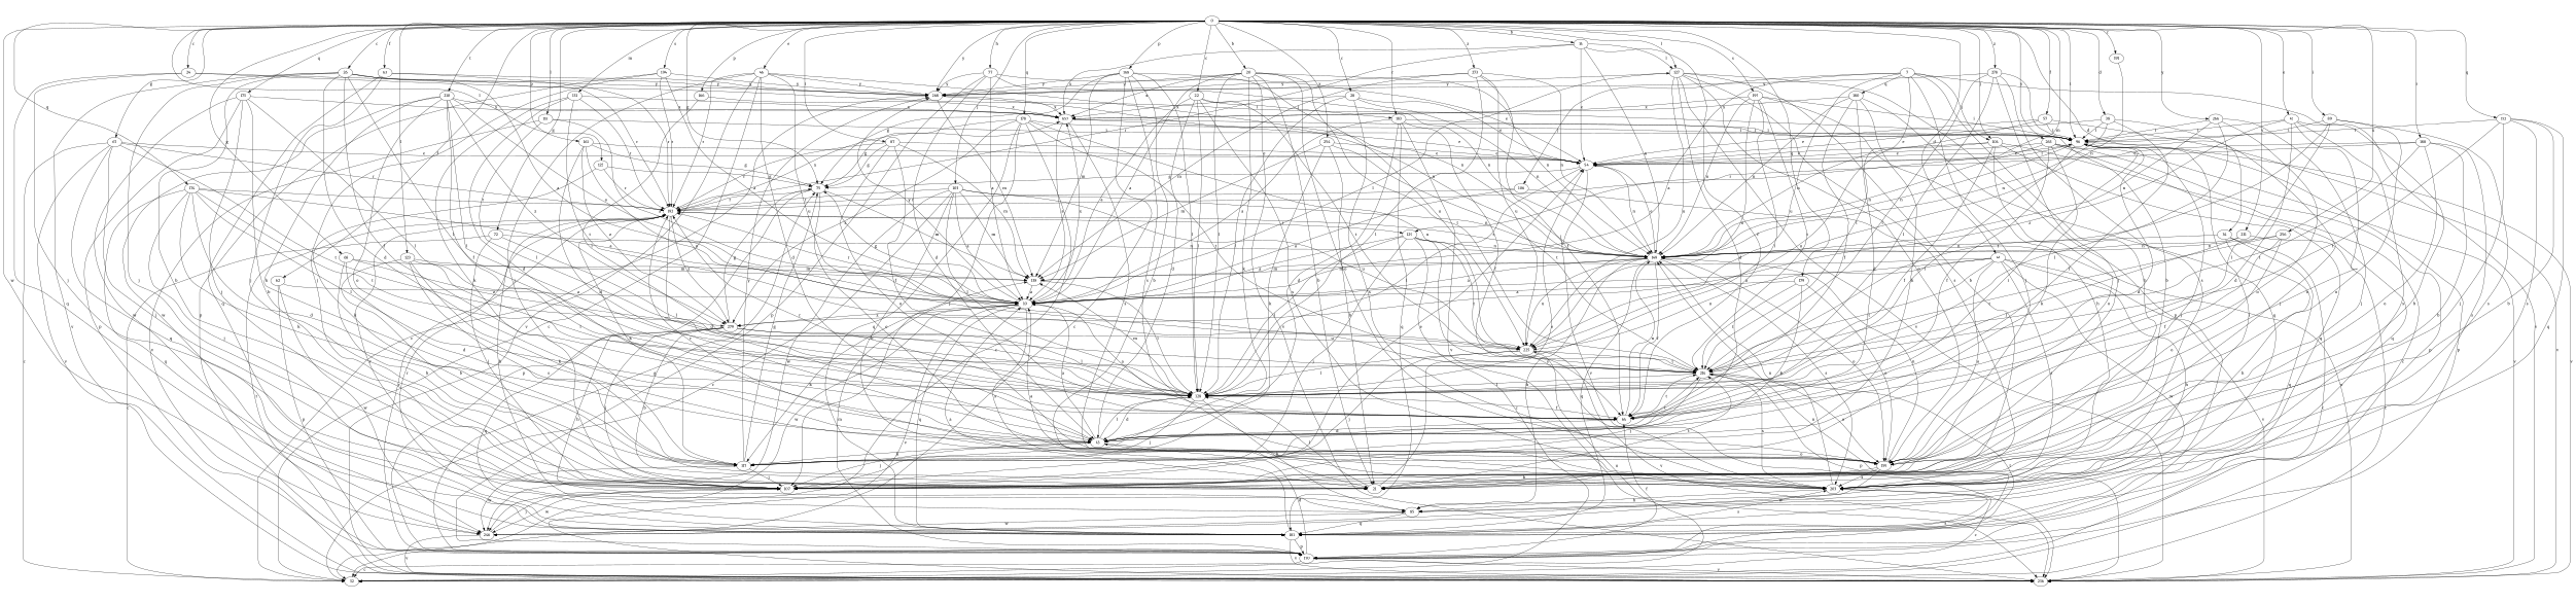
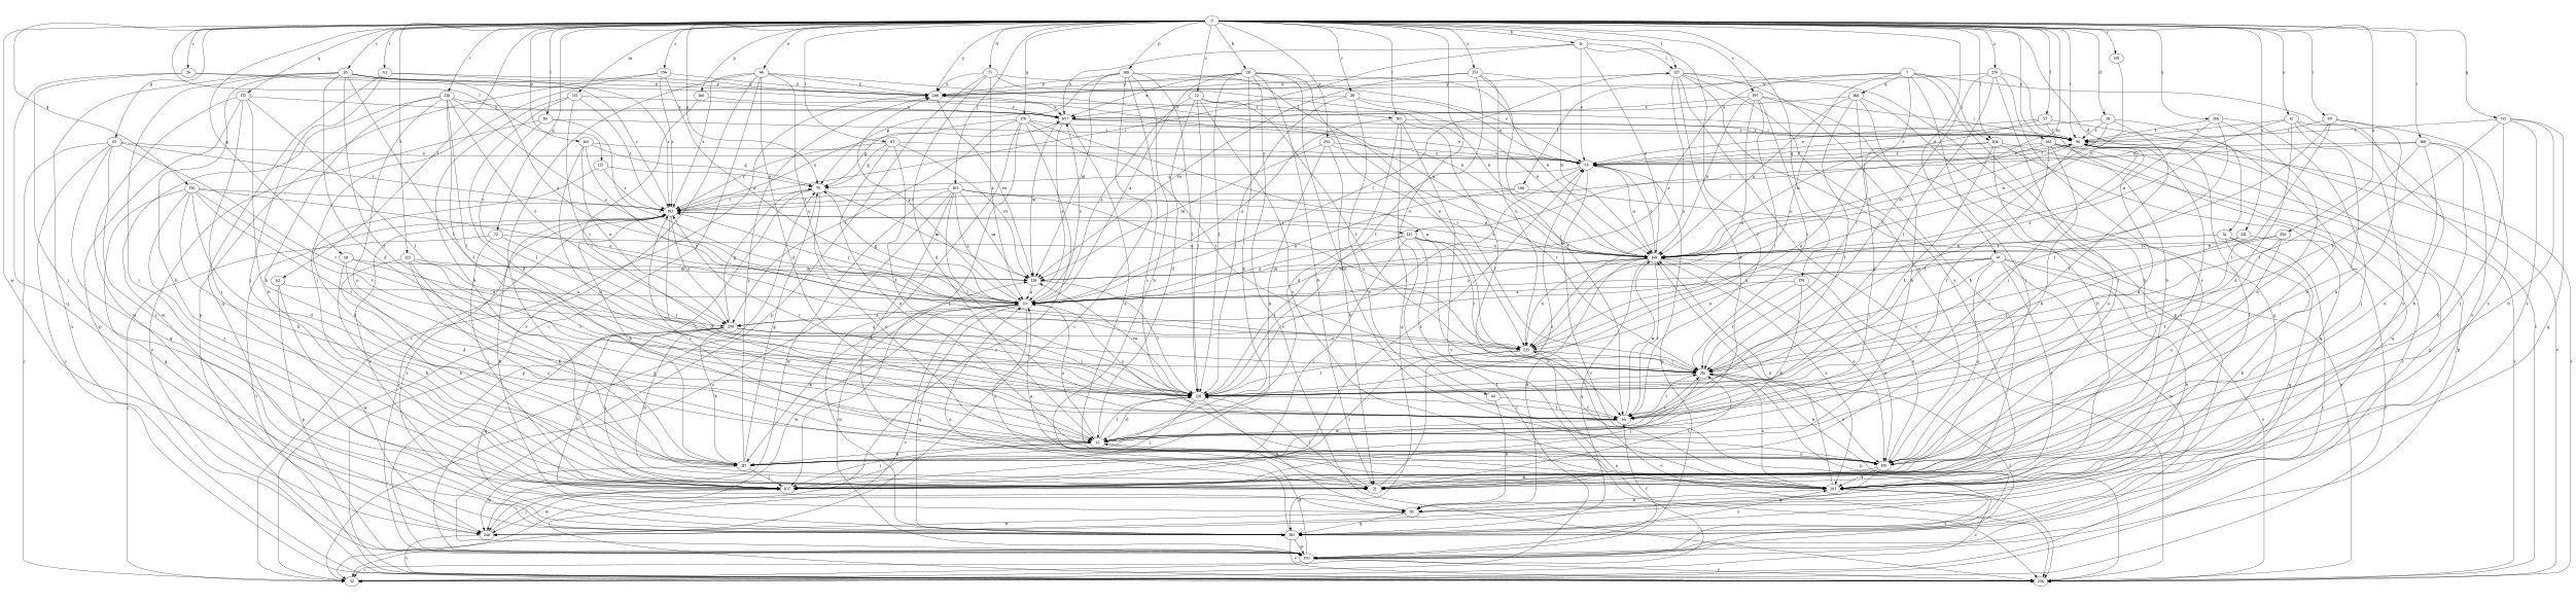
  strict digraph {
    fontname=Merriweather
    node [fontname=Merriweather]
    edge [fontname=Merriweather]
    0
    14
    20
    22
    24
    26
    28
    34
    38
    41
    45
    46
    57
    62
    63
    67
    68
    72
    75
    77
    87
    89
    96
    103
    104
    118
    123
    125
    127
    129
    131
+   141
    161
    166
    168
    172
    173
    174
    178
    179
    183
    188
    191
    194
    195
    210
    231
    246
    254
    256
    263
    266
    268
    273
    278
    192
    n57 [label=657]
    54
    64
    149
    10
    21
    214
    236
    117
    128
    159
    203
    43
    107
    181
    32
    85
    225
    138
    279
    170
    7
    106
    180
    0 -> 14 [label=b]
    0 -> 20 [label=b]
    0 -> 22 [label=c]
    0 -> 24 [label=c]
    0 -> 26 [label=c]
    0 -> 28 [label=c]
    0 -> 34 [label=d]
    0 -> 38 [label=d]
    0 -> 41 [label=d]
    0 -> 45 [label=e]
    0 -> 46 [label=e]
    0 -> 57 [label=f]
    0 -> 62 [label=f]
    0 -> 63 [label=f]
    0 -> 67 [label=g]
    0 -> 68 [label=g]
    0 -> 72 [label=g]
    0 -> 75 [label=g]
    0 -> 77 [label=h]
    0 -> 87 [label=i]
    0 -> 89 [label=i]
    0 -> 96 [label=i]
    0 -> 103 [label=j]
    0 -> 104 [label=j]
    0 -> 118 [label=l]
    0 -> 123 [label=l]
    0 -> 125 [label=l]
    0 -> 127 [label=l]
    0 -> 129 [label=m]
    0 -> 131 [label=m]
+   0 -> 141 [label=n]
    0 -> 161 [label=p]
    0 -> 166 [label=p]
    0 -> 168 [label=p]
    0 -> 172 [label=q]
    0 -> 173 [label=q]
    0 -> 174 [label=q]
    0 -> 178 [label=q]
    0 -> 179 [label=q]
    0 -> 183 [label=r]
    0 -> 188 [label=r]
    0 -> 191 [label=r]
    0 -> 194 [label=s]
    0 -> 195 [label=s]
    0 -> 210 [label=t]
    0 -> 231 [label=v]
    0 -> 246 [label=w]
    0 -> 254 [label=x]
    0 -> 256 [label=x]
    0 -> 263 [label=y]
    0 -> 266 [label=y]
    0 -> 268 [label=y]
    0 -> 273 [label=z]
    0 -> 278 [label=z]
    14 -> 127 [label=l]
    14 -> 192 [label=r]
    14 -> n57 [label=x]
    14 -> 54 [label=e]
    14 -> 64 [label=f]
    14 -> 149 [label=n]
    20 -> 268 [label=y]
    20 -> n57 [label=x]
    20 -> 149 [label=n]
    20 -> 10 [label=a]
    20 -> 21 [label=b]
    20 -> 214 [label=t]
    20 -> 236 [label=v]
    20 -> 117 [label=k]
    20 -> 128 [label=l]
    20 -> 159 [label=o]
    22 -> 183 [label=j]
    22 -> 10 [label=a]
    22 -> 214 [label=t]
    22 -> 128 [label=l]
    22 -> 203 [label=s]
    22 -> 43 [label=d]
    24 -> 96 [label=i]
    24 -> 268 [label=y]
    24 -> 107 [label=j]
    24 -> 181 [label=q]
    26 -> 268 [label=y]
    26 -> 192 [label=r]
    26 -> 64 [label=f]
    26 -> 10 [label=a]
    26 -> 21 [label=b]
    26 -> 236 [label=v]
    26 -> 128 [label=l]
    26 -> 43 [label=d]
    26 -> 107 [label=j]
    28 -> n57 [label=x]
    28 -> 54 [label=e]
    28 -> 149 [label=n]
    28 -> 128 [label=l]
    28 -> 203 [label=s]
    34 -> 149 [label=n]
    34 -> 181 [label=q]
    34 -> 32 [label=c]
    34 -> 85 [label=h]
    38 -> 96 [label=i]
    38 -> 54 [label=e]
    38 -> 64 [label=f]
    38 -> 149 [label=n]
    38 -> 107 [label=j]
    41 -> 246 [label=w]
    41 -> 10 [label=a]
    41 -> 214 [label=t]
    41 -> 236 [label=v]
    41 -> 159 [label=o]
    41 -> 203 [label=s]
    41 -> 85 [label=h]
    41 -> 225 [label=u]
    41 -> 138 [label=m]
    45 -> 96 [label=i]
    45 -> 21 [label=b]
    45 -> 159 [label=o]
    45 -> 203 [label=s]
    45 -> 43 [label=d]
    45 -> 279 [label=z]
    46 -> 268 [label=y]
    46 -> 192 [label=r]
    46 -> 149 [label=n]
    46 -> 236 [label=v]
    46 -> 43 [label=d]
    46 -> 107 [label=j]
    46 -> 32 [label=c]
    46 -> 225 [label=u]
    57 -> 96 [label=i]
    57 -> 54 [label=e]
    57 -> 149 [label=n]
    57 -> 236 [label=v]
    62 -> 246 [label=w]
    62 -> 10 [label=a]
    62 -> 170 [label=p]
    63 -> 268 [label=y]
    63 -> 192 [label=r]
    63 -> 107 [label=j]
    63 -> 181 [label=q]
    67 -> 192 [label=r]
    67 -> 54 [label=e]
    67 -> 214 [label=t]
    67 -> 236 [label=v]
    67 -> 107 [label=j]
    67 -> 181 [label=q]
    67 -> 32 [label=c]
    68 -> 21 [label=b]
    68 -> 43 [label=d]
    68 -> 138 [label=m]
    68 -> 279 [label=z]
    72 -> 149 [label=n]
    72 -> 128 [label=l]
    72 -> 107 [label=j]
    72 -> 32 [label=c]
    75 -> 192 [label=r]
    75 -> 159 [label=o]
    75 -> 138 [label=m]
    75 -> 170 [label=p]
    77 -> 268 [label=y]
    77 -> 54 [label=e]
    77 -> 149 [label=n]
    77 -> 10 [label=a]
    77 -> 43 [label=d]
    77 -> 170 [label=p]
    87 -> 75 [label=g]
    87 -> 192 [label=r]
    87 -> 54 [label=e]
    87 -> 64 [label=f]
    87 -> 159 [label=o]
    87 -> 138 [label=m]
    89 -> 96 [label=i]
    89 -> 214 [label=t]
    89 -> 128 [label=l]
    89 -> 159 [label=o]
    89 -> 203 [label=s]
    96 -> 54 [label=e]
    96 -> 149 [label=n]
    96 -> 236 [label=v]
    96 -> 128 [label=l]
    96 -> 43 [label=d]
    96 -> 107 [label=j]
    96 -> 170 [label=p]
    103 -> 246 [label=w]
    103 -> 192 [label=r]
    103 -> 149 [label=n]
    103 -> 10 [label=a]
    103 -> 21 [label=b]
    103 -> 128 [label=l]
    103 -> 32 [label=c]
    103 -> 225 [label=u]
    103 -> 138 [label=m]
    104 -> 54 [label=e]
    104 -> 64 [label=f]
    104 -> 159 [label=o]
    104 -> 181 [label=q]
    104 -> 32 [label=c]
    104 -> 225 [label=u]
    118 -> 96 [label=i]
    118 -> 10 [label=a]
    118 -> 236 [label=v]
    118 -> 128 [label=l]
    123 -> 21 [label=b]
    123 -> 117 [label=k]
    123 -> 128 [label=l]
    123 -> 203 [label=s]
    123 -> 138 [label=m]
    125 -> 75 [label=g]
    125 -> 192 [label=r]
    125 -> 117 [label=k]
    127 -> 268 [label=y]
    127 -> 21 [label=b]
    127 -> 236 [label=v]
    127 -> 159 [label=o]
    127 -> 203 [label=s]
    127 -> 43 [label=d]
    127 -> 225 [label=u]
    127 -> 170 [label=p]
    129 -> 149 [label=n]
    129 -> 10 [label=a]
    129 -> 214 [label=t]
    129 -> 128 [label=l]
    129 -> 203 [label=s]
    129 -> 107 [label=j]
    129 -> 32 [label=c]
    131 -> 192 [label=r]
    131 -> n57 [label=x]
    131 -> 214 [label=t]
    131 -> 117 [label=k]
    131 -> 43 [label=d]
+   141 -> 64 [label=f]
+   141 -> 85 [label=h]
    161 -> 75 [label=g]
    161 -> 54 [label=e]
    161 -> 43 [label=d]
    161 -> 225 [label=u]
    161 -> 279 [label=z]
    166 -> n57 [label=x]
    166 -> 128 [label=l]
    168 -> 75 [label=g]
    168 -> 268 [label=y]
    168 -> 21 [label=b]
    168 -> 128 [label=l]
    168 -> 203 [label=s]
    168 -> 32 [label=c]
    168 -> 225 [label=u]
    168 -> 138 [label=m]
    172 -> 96 [label=i]
    172 -> 21 [label=b]
    172 -> 214 [label=t]
    172 -> 203 [label=s]
    172 -> 107 [label=j]
    172 -> 181 [label=q]
    173 -> 246 [label=w]
    173 -> n57 [label=x]
    173 -> 21 [label=b]
    173 -> 128 [label=l]
    173 -> 107 [label=j]
    173 -> 170 [label=p]
    174 -> 192 [label=r]
    174 -> 10 [label=a]
    174 -> 214 [label=t]
    174 -> 117 [label=k]
    174 -> 128 [label=l]
    174 -> 43 [label=d]
    174 -> 107 [label=j]
    174 -> 181 [label=q]
    178 -> 75 [label=g]
    178 -> 96 [label=i]
    178 -> 214 [label=t]
    178 -> 107 [label=j]
    178 -> 181 [label=q]
    178 -> 32 [label=c]
    178 -> 225 [label=u]
    178 -> 279 [label=z]
    179 -> 10 [label=a]
    179 -> 214 [label=t]
    179 -> 117 [label=k]
    179 -> 159 [label=o]
    183 -> 96 [label=i]
    183 -> 64 [label=f]
    183 -> 10 [label=a]
    183 -> 236 [label=v]
    183 -> 43 [label=d]
    183 -> 181 [label=q]
    188 -> 192 [label=r]
    188 -> 54 [label=e]
    188 -> 21 [label=b]
    188 -> 214 [label=t]
    188 -> 159 [label=o]
    188 -> 203 [label=s]
    191 -> 149 [label=n]
    194 -> 268 [label=y]
    194 -> 192 [label=r]
    194 -> 10 [label=a]
    194 -> 107 [label=j]
    194 -> 170 [label=p]
    195 -> 96 [label=i]
    195 -> n57 [label=x]
    195 -> 149 [label=n]
    195 -> 214 [label=t]
    195 -> 128 [label=l]
    195 -> 85 [label=h]
    195 -> 225 [label=u]
    210 -> 246 [label=w]
    210 -> n57 [label=x]
    210 -> 64 [label=f]
    210 -> 10 [label=a]
    210 -> 117 [label=k]
    210 -> 128 [label=l]
    210 -> 159 [label=o]
    210 -> 279 [label=z]
    231 -> 149 [label=n]
    231 -> 128 [label=l]
    231 -> 32 [label=c]
    246 -> 236 [label=v]
    246 -> 107 [label=j]
    254 -> 54 [label=e]
    254 -> 21 [label=b]
    254 -> 214 [label=t]
    254 -> 117 [label=k]
    254 -> 138 [label=m]
    256 -> 64 [label=f]
    256 -> 149 [label=n]
    256 -> 214 [label=t]
    256 -> 159 [label=o]
    263 -> 54 [label=e]
    263 -> 64 [label=f]
    263 -> 149 [label=n]
    263 -> 236 [label=v]
    263 -> 117 [label=k]
    263 -> 181 [label=q]
    263 -> 170 [label=p]
    266 -> 96 [label=i]
    266 -> 149 [label=n]
    266 -> 128 [label=l]
    266 -> 159 [label=o]
    266 -> 107 [label=j]
    268 -> n57 [label=x]
    268 -> 149 [label=n]
    268 -> 32 [label=c]
    268 -> 138 [label=m]
    273 -> 268 [label=y]
    273 -> 64 [label=f]
    273 -> 149 [label=n]
    273 -> 128 [label=l]
    273 -> 225 [label=u]
    273 -> 138 [label=m]
    278 -> 268 [label=y]
    278 -> 21 [label=b]
    278 -> 214 [label=t]
    278 -> 128 [label=l]
    278 -> 203 [label=s]
    278 -> 107 [label=j]
    192 -> 129 [label=r]
    192 -> n57 [label=x]
    192 -> 117 [label=k]
    192 -> 43 [label=d]
    192 -> 85 [label=h]
    192 -> 279 [label=z]
    n57 -> 96 [label=i]
    n57 -> 54 [label=e]
    n57 -> 10 [label=a]
    n57 -> 203 [label=s]
+   n57 -> 138 [label=m]
    54 -> 75 [label=g]
    54 -> 96 [label=i]
    54 -> 149 [label=n]
    54 -> 236 [label=v]
    54 -> 128 [label=l]
+   54 -> 170 [label=p]
    64 -> 96 [label=i]
    64 -> 192 [label=r]
    64 -> 149 [label=n]
    64 -> 10 [label=a]
    64 -> 214 [label=t]
    64 -> 43 [label=d]
    149 -> 192 [label=r]
    149 -> 54 [label=e]
    149 -> 64 [label=f]
    149 -> 10 [label=a]
    149 -> 159 [label=o]
    149 -> 203 [label=s]
    149 -> 181 [label=q]
    149 -> 85 [label=h]
    149 -> 225 [label=u]
    149 -> 138 [label=m]
    10 -> 75 [label=g]
    10 -> 127 [label=l]
    10 -> 246 [label=w]
    10 -> 268 [label=y]
    10 -> 192 [label=r]
    10 -> n57 [label=x]
    10 -> 236 [label=v]
    10 -> 117 [label=k]
    10 -> 203 [label=s]
    10 -> 181 [label=q]
    10 -> 279 [label=z]
    21 -> 54 [label=e]
    21 -> 214 [label=t]
    21 -> 128 [label=l]
    214 -> 128 [label=l]
    214 -> 159 [label=o]
    214 -> 203 [label=s]
    214 -> 107 [label=j]
    214 -> 170 [label=p]
    236 -> 192 [label=r]
    236 -> 149 [label=n]
    117 -> 75 [label=g]
    117 -> 246 [label=w]
    117 -> 268 [label=y]
    117 -> 107 [label=j]
    128 -> 64 [label=f]
    128 -> 43 [label=d]
    128 -> 107 [label=j]
    128 -> 85 [label=h]
    128 -> 138 [label=m]
    159 -> 246 [label=w]
    159 -> 192 [label=r]
    159 -> 149 [label=n]
    159 -> 21 [label=b]
    159 -> 203 [label=s]
    203 -> 96 [label=i]
    203 -> 149 [label=n]
    203 -> 10 [label=a]
    203 -> 32 [label=c]
    203 -> 85 [label=h]
    43 -> 10 [label=a]
    43 -> 214 [label=t]
    43 -> 117 [label=k]
    43 -> 128 [label=l]
    43 -> 159 [label=o]
    43 -> 107 [label=j]
    107 -> 246 [label=w]
    107 -> 54 [label=e]
    181 -> 192 [label=r]
    181 -> 10 [label=a]
    181 -> 236 [label=v]
    181 -> 203 [label=s]
    181 -> 170 [label=p]
    32 -> 225 [label=u]
    85 -> 246 [label=w]
    85 -> 192 [label=r]
    85 -> 181 [label=q]
    225 -> 214 [label=t]
    225 -> 236 [label=v]
    225 -> 128 [label=l]
    225 -> 107 [label=j]
    138 -> 10 [label=a]
    138 -> 128 [label=l]
    279 -> 75 [label=g]
    279 -> 21 [label=b]
+   279 -> 117 [label=k]
    279 -> 128 [label=l]
    279 -> 107 [label=j]
    279 -> 181 [label=q]
    279 -> 85 [label=h]
    279 -> 225 [label=u]
    170 -> 75 [label=g]
    170 -> 192 [label=r]
    170 -> 64 [label=f]
    170 -> 214 [label=t]
    170 -> 236 [label=v]
    170 -> 203 [label=s]
    170 -> 43 [label=d]
    170 -> 32 [label=c]
    170 -> 138 [label=m]
    7 -> 104 [label=j]
    7 -> 10 [label=a]
    7 -> 21 [label=b]
    7 -> 214 [label=t]
    7 -> 236 [label=v]
    7 -> 107 [label=j]
    7 -> 225 [label=u]
    7 -> 106 [label=j]
    7 -> 180 [label=q]
    106 -> 192 [label=r]
    106 -> 10 [label=a]
    106 -> 236 [label=v]
    180 -> n57 [label=x]
    180 -> 64 [label=f]
    180 -> 149 [label=n]
    180 -> 117 [label=k]
    180 -> 43 [label=d]
    180 -> 181 [label=q]
  }
